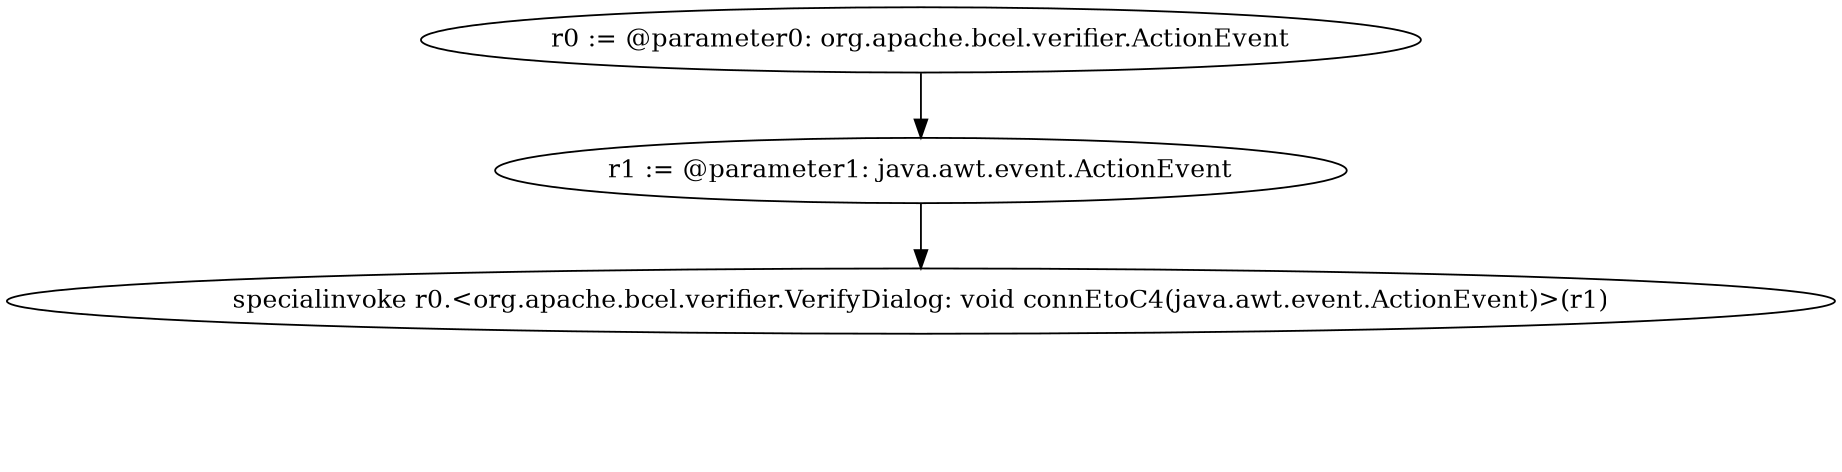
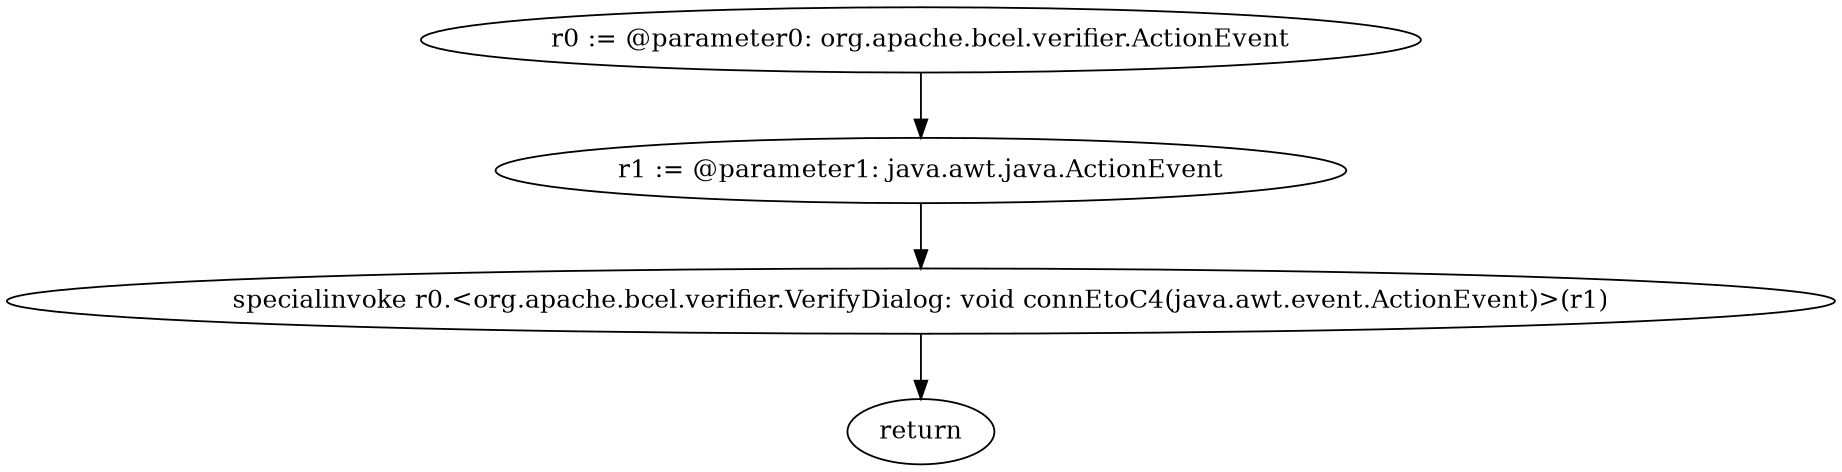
  digraph {
    n1 [label="r0 := @parameter0: org.apache.bcel.verifier.ActionEvent"]
-   "r1 := @parameter1: java.awt.event.ActionEvent"
+   "r1 := @parameter1: java.awt.event.ActionEvent" [label="r1 := @parameter1: java.awt.java.ActionEvent"]
    "specialinvoke r0.<org.apache.bcel.verifier.VerifyDialog: void connEtoC4(java.awt.event.ActionEvent)>(r1)"
+   return
    n1 -> "r1 := @parameter1: java.awt.event.ActionEvent"
    "r1 := @parameter1: java.awt.event.ActionEvent" -> "specialinvoke r0.<org.apache.bcel.verifier.VerifyDialog: void connEtoC4(java.awt.event.ActionEvent)>(r1)"
+   "specialinvoke r0.<org.apache.bcel.verifier.VerifyDialog: void connEtoC4(java.awt.event.ActionEvent)>(r1)" -> return
  }
